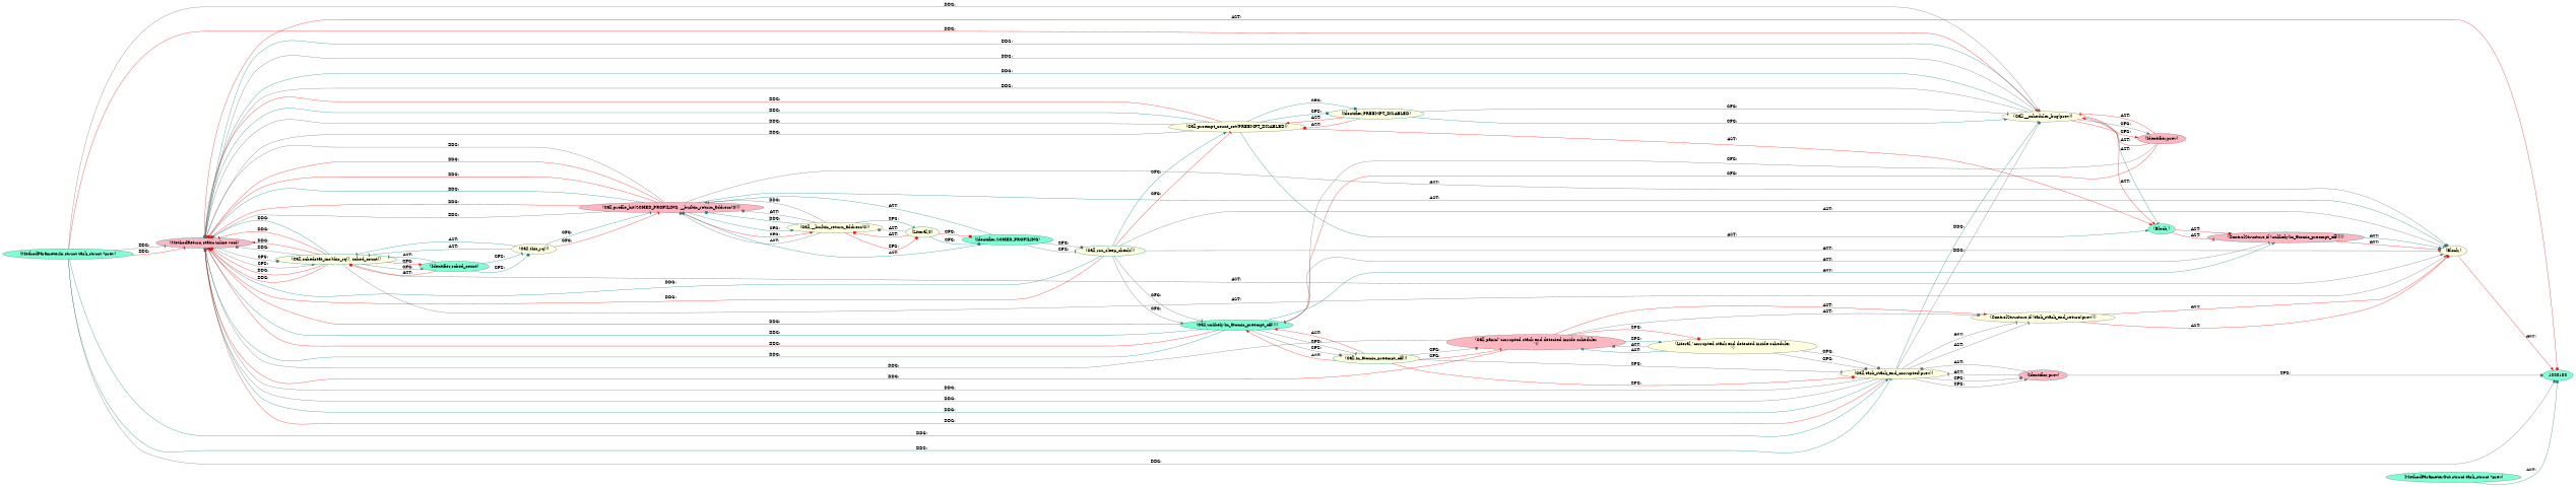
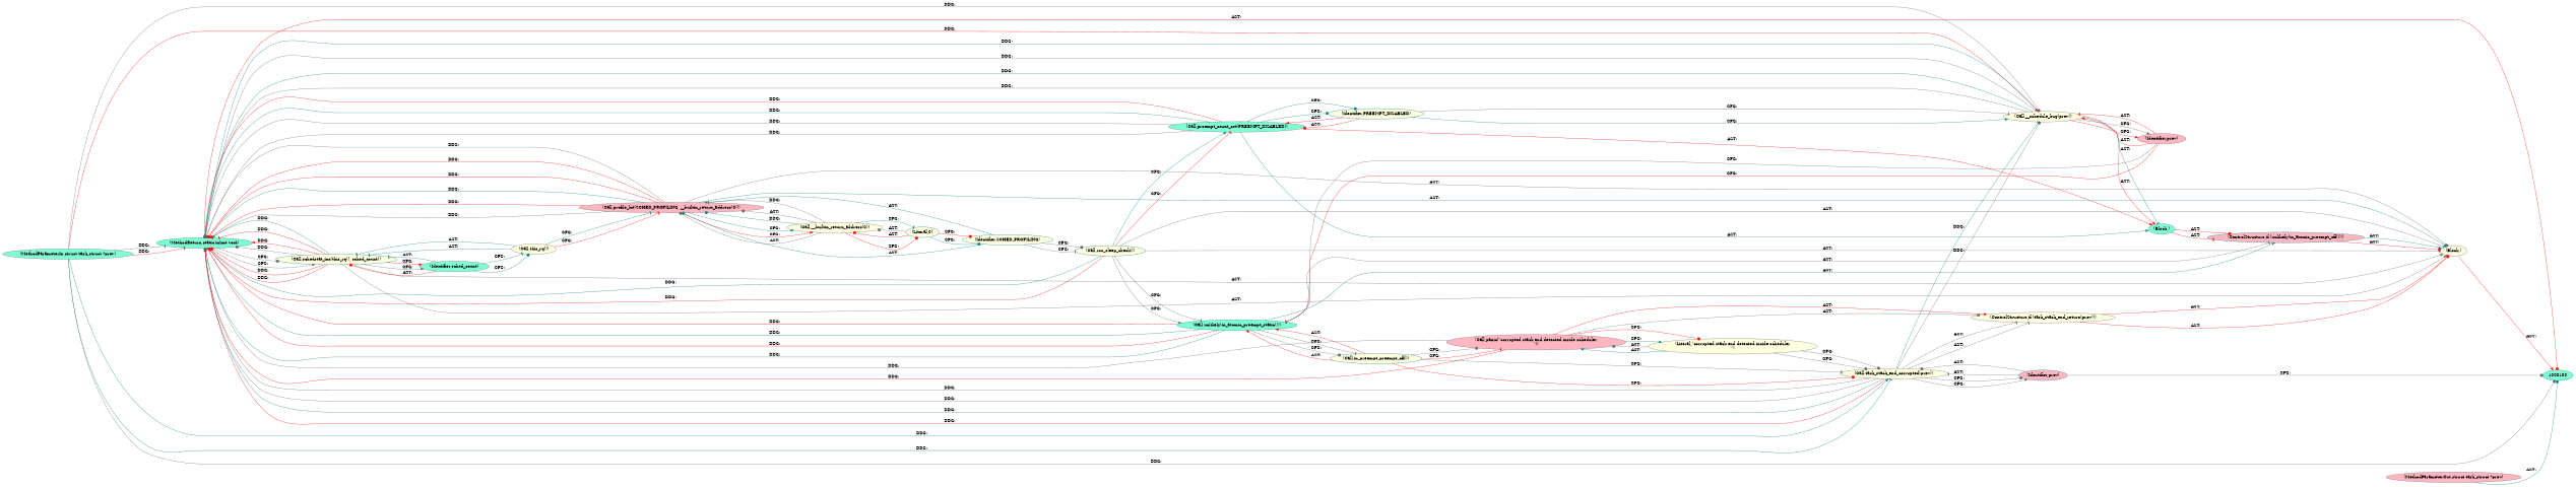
  digraph {
    rankdir=LR
    node [color=gray40 fillcolor=lightyellow style=filled]
    edge [arrowhead=box color=gray40]
-   n1 [color=teal fillcolor=lightpink label="(MethodReturn,static inline void)"]
+   n1 [color=teal fillcolor=aquamarine label="(MethodReturn,static inline void)"]
    n2 [color=teal label="(Call,schedstat_inc(this_rq(), sched_count))"]
    1000100 [color=teal fillcolor=aquamarine]
    n4 [label="(Block,)"]
    n5 [fillcolor=aquamarine label="(Identifier,sched_count)"]
    n6 [fillcolor=aquamarine label="(MethodParameterIn,struct task_struct *prev)"]
    n7 [label="(Call,task_stack_end_corrupted(prev))"]
-   n8 [label="(Call,__scheduler_bug(prev))"]
+   n8 [label="(Call,__schedule_bug(prev))"]
    n9 [label="(ControlStructure,if (task_stack_end_return(prev)))"]
    n10 [color=teal fillcolor=lightpink label="(Identifier,prev)"]
    n11 [fillcolor=aquamarine label="(Block,)"]
    n12 [fillcolor=lightpink label="(Identifier,prev)"]
-   n13 [fillcolor=aquamarine label="(MethodParameterOut,struct task_struct *prev)"]
-   n14 [label="(Call,preempt_count_set(PREEMPT_DISABLED))"]
+   n13 [fillcolor=lightpink label="(MethodParameterOut,struct task_struct *prev)"]
+   n14 [fillcolor=aquamarine label="(Call,preempt_count_set(PREEMPT_DISABLED))"]
    n15 [color=teal label="(Identifier,PREEMPT_DISABLED)"]
    n16 [color=teal fillcolor=lightpink label="(ControlStructure,if (unlikely(in_atomic_preempt_off())))"]
    n17 [color=teal label="(Call,rcu_sleep_check())"]
-   n18 [color=teal fillcolor=aquamarine label="(Call,unlikely(in_atomic_preempt_off()))"]
-   n19 [color=teal label="(Call,in_atomic_preempt_off())"]
+   n18 [color=teal fillcolor=aquamarine label="(Call,unlikely(in_atomic_preempt_static()))"]
+   n19 [color=teal label="(Call,in_preempt_preempt_off())"]
    n20 [fillcolor=lightpink label="(Call,profile_hit(SCHED_PROFILING, __builtin_return_address(0)))"]
    n21 [label="(Call,__builtin_return_address(0))"]
    n22 [color=teal label="(Literal,0)"]
-   n23 [color=teal fillcolor=aquamarine label="(Identifier,SCHED_PROFILING)"]
+   n23 [color=teal label="(Identifier,SCHED_PROFILING)"]
    n24 [label="(Call,this_rq())"]
    n25 [fillcolor=lightpink label="(Call,panic(\"corrupted stack end detected inside scheduler\n\"))"]
    n26 [label="(Literal,\"corrupted stack end detected inside scheduler\n\")"]
    n1 -> n2 [label="CFG: "]
    n1 -> n2 [arrowhead=normal label="CFG: "]
    n1 -> 1000100 [color=red label="AST: "]
    n2 -> n1 [color=red label="DDG: "]
    n2 -> n1 [arrowhead=normal color=red label="DDG: "]
    n2 -> n1 [arrowhead=normal color=teal label="DDG: "]
    n2 -> n1 [arrowhead=tee color=red label="DDG: "]
    n2 -> n1 [arrowhead=normal color=red label="DDG: "]
    n2 -> n1 [label="DDG: "]
    n2 -> n4 [arrowhead=normal label="AST: "]
    n2 -> n4 [arrowhead=normal label="AST: "]
    n2 -> n5 [arrowhead=normal color=red label="CFG: "]
    n2 -> n5 [arrowhead=normal label="CFG: "]
    n4 -> 1000100 [arrowhead=normal color=red label="AST: "]
    n5 -> n2 [color=red label="AST: "]
    n5 -> n2 [arrowhead=tee color=teal label="AST: "]
    n5 -> n24 [color=teal label="CFG: "]
    n5 -> n24 [arrowhead=tee color=teal label="CFG: "]
    n6 -> n1 [arrowhead=tee label="DDG: "]
    n6 -> n1 [arrowhead=tee color=red label="DDG: "]
    n6 -> 1000100 [label="DDG: "]
    n6 -> n7 [arrowhead=tee color=teal label="DDG: "]
    n6 -> n7 [arrowhead=normal color=teal label="DDG: "]
    n6 -> n8 [arrowhead=normal color=red label="DDG: "]
    n6 -> n8 [label="DDG: "]
    n7 -> n1 [arrowhead=normal label="DDG: "]
    n7 -> n1 [arrowhead=normal label="DDG: "]
    n7 -> n1 [arrowhead=tee color=teal label="DDG: "]
    n7 -> n1 [arrowhead=normal color=red label="DDG: "]
    n7 -> n8 [label="DDG: "]
    n7 -> n8 [arrowhead=tee color=teal label="DDG: "]
    n7 -> n9 [arrowhead=tee label="AST: "]
    n7 -> n9 [arrowhead=tee label="AST: "]
    n7 -> n10 [label="CFG: "]
    n7 -> n10 [arrowhead=normal label="CFG: "]
    n8 -> n1 [label="DDG: "]
    n8 -> n1 [color=teal label="DDG: "]
    n8 -> n1 [label="DDG: "]
    n8 -> n1 [color=teal label="DDG: "]
    n8 -> n11 [arrowhead=tee color=teal label="AST: "]
    n8 -> n11 [arrowhead=normal color=red label="AST: "]
    n8 -> n12 [arrowhead=normal label="CFG: "]
    n8 -> n12 [arrowhead=normal color=red label="CFG: "]
    n9 -> n4 [arrowhead=tee color=red label="AST: "]
    n9 -> n4 [color=red label="AST: "]
    n10 -> 1000100 [label="CFG: "]
    n10 -> n7 [label="AST: "]
    n10 -> n7 [arrowhead=tee label="AST: "]
    n11 -> n16 [color=red label="AST: "]
    n11 -> n16 [arrowhead=tee color=red label="AST: "]
    n12 -> n8 [arrowhead=normal color=red label="AST: "]
    n12 -> n8 [arrowhead=tee color=red label="AST: "]
    n12 -> n18 [arrowhead=tee color=red label="CFG: "]
    n12 -> n18 [arrowhead=tee label="CFG: "]
    n13 -> 1000100 [color=teal label="AST: "]
    n14 -> n1 [arrowhead=tee color=red label="DDG: "]
    n14 -> n1 [arrowhead=tee color=teal label="DDG: "]
    n14 -> n1 [label="DDG: "]
    n14 -> n1 [label="DDG: "]
    n14 -> n11 [arrowhead=normal color=red label="AST: "]
    n14 -> n11 [arrowhead=normal color=teal label="AST: "]
    n14 -> n15 [color=teal label="CFG: "]
    n14 -> n15 [color=teal label="CFG: "]
    n15 -> n8 [arrowhead=normal color=teal label="CFG: "]
    n15 -> n8 [arrowhead=tee label="CFG: "]
    n15 -> n14 [arrowhead=normal color=red label="AST: "]
    n15 -> n14 [color=red label="AST: "]
    n16 -> n4 [color=red label="AST: "]
    n16 -> n4 [arrowhead=normal color=teal label="AST: "]
    n17 -> n1 [arrowhead=tee color=teal label="DDG: "]
    n17 -> n1 [arrowhead=normal color=red label="DDG: "]
    n17 -> n4 [arrowhead=tee label="AST: "]
    n17 -> n4 [arrowhead=tee label="AST: "]
    n17 -> n14 [arrowhead=normal color=teal label="CFG: "]
    n17 -> n14 [arrowhead=tee color=red label="CFG: "]
    n17 -> n18 [arrowhead=tee label="CFG: "]
    n17 -> n18 [arrowhead=normal label="CFG: "]
    n18 -> n1 [arrowhead=normal color=teal label="DDG: "]
    n18 -> n1 [arrowhead=tee color=red label="DDG: "]
    n18 -> n1 [arrowhead=tee color=teal label="DDG: "]
    n18 -> n1 [arrowhead=tee color=red label="DDG: "]
    n18 -> n16 [arrowhead=tee label="AST: "]
    n18 -> n16 [arrowhead=normal color=teal label="AST: "]
    n18 -> n19 [arrowhead=tee label="CFG: "]
    n18 -> n19 [label="CFG: "]
    n19 -> n7 [color=red label="CFG: "]
    n19 -> n7 [arrowhead=tee label="CFG: "]
    n19 -> n18 [arrowhead=normal color=red label="AST: "]
    n19 -> n18 [arrowhead=normal color=red label="AST: "]
    n19 -> n25 [label="CFG: "]
    n19 -> n25 [arrowhead=tee color=red label="CFG: "]
    n20 -> n1 [arrowhead=tee label="DDG: "]
    n20 -> n1 [arrowhead=tee label="DDG: "]
    n20 -> n1 [arrowhead=tee color=teal label="DDG: "]
    n20 -> n1 [color=red label="DDG: "]
    n20 -> n1 [color=red label="DDG: "]
    n20 -> n1 [arrowhead=tee color=red label="DDG: "]
    n20 -> n4 [color=teal label="AST: "]
    n20 -> n4 [label="AST: "]
    n20 -> n21 [arrowhead=normal color=teal label="CFG: "]
    n20 -> n21 [arrowhead=normal color=red label="CFG: "]
    n21 -> n20 [label="AST: "]
    n21 -> n20 [arrowhead=normal label="DDG: "]
    n21 -> n20 [label="AST: "]
    n21 -> n20 [color=teal label="DDG: "]
    n21 -> n22 [color=red label="CFG: "]
    n21 -> n22 [arrowhead=tee color=teal label="CFG: "]
    n22 -> n21 [label="AST: "]
    n22 -> n21 [color=red label="AST: "]
    n22 -> n23 [color=teal label="CFG: "]
    n22 -> n23 [color=red label="CFG: "]
    n23 -> n17 [label="CFG: "]
    n23 -> n17 [arrowhead=tee label="CFG: "]
    n23 -> n20 [color=teal label="AST: "]
    n23 -> n20 [arrowhead=tee color=teal label="AST: "]
    n24 -> n2 [arrowhead=tee color=teal label="AST: "]
    n24 -> n2 [arrowhead=tee color=teal label="AST: "]
    n24 -> n20 [arrowhead=tee color=red label="CFG: "]
    n24 -> n20 [arrowhead=tee color=teal label="CFG: "]
    n25 -> n1 [arrowhead=normal color=red label="DDG: "]
    n25 -> n1 [arrowhead=tee label="DDG: "]
    n25 -> n9 [arrowhead=normal color=red label="AST: "]
    n25 -> n9 [label="AST: "]
    n25 -> n26 [color=red label="CFG: "]
    n25 -> n26 [arrowhead=normal color=teal label="CFG: "]
    n26 -> n7 [label="CFG: "]
    n26 -> n7 [label="CFG: "]
    n26 -> n25 [label="AST: "]
    n26 -> n25 [arrowhead=normal color=teal label="AST: "]
  }
